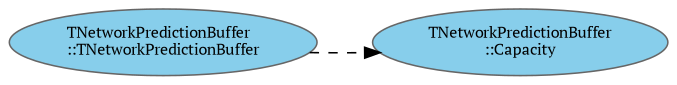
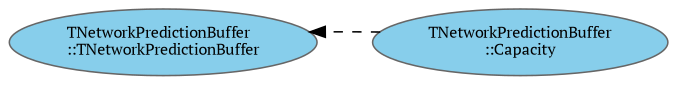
  digraph {
    rankdir=LR
    fontname="PT Serif"
    node [fillcolor=skyblue fontname="PT Serif" fontsize=10 shape=ellipse style=filled]
    n1 [color=gray40 fontcolor=black height=0.2 label="TNetworkPredictionBuffer\l::TNetworkPredictionBuffer" width=0.4]
    n2 [color=grey40 height=0.2 label="TNetworkPredictionBuffer\l::Capacity" width=0.4]
-   n1 -> n2 [color=black fontname="PT Serif" fontsize=10 labelfontname=Helvetica labelfontsize=10 style=dashed]
+   n2 -> n1 [color=black fontname="PT Serif" fontsize=10 labelfontname=Helvetica labelfontsize=10 style=dashed]
  }
